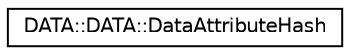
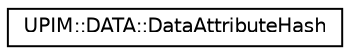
  digraph {
    rankdir=LR
-   n1 [color=black fillcolor=white fontname=Helvetica fontsize=10 height=0.2 label="DATA::DATA::DataAttributeHash" shape=record style=filled width=0.4]
+   n1 [color=black fillcolor=white fontname=Helvetica fontsize=10 height=0.2 label="UPIM::DATA::DataAttributeHash" shape=record style=filled width=0.4]
  }
